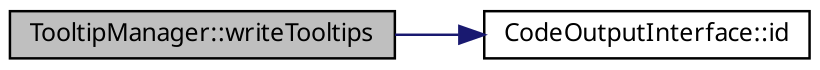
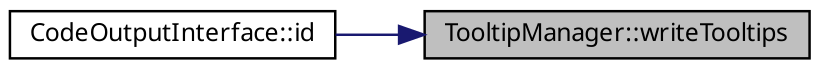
  digraph {
    rankdir=LR
    fontname="Noto Sans"
    node [color=black fontname="Noto Sans" fontsize=10 shape=record style=filled]
    n1 [fillcolor=grey75 fontcolor=black height=0.2 label="TooltipManager::writeTooltips" width=0.4]
    n2 [fillcolor=white height=0.2 label="CodeOutputInterface::id" width=0.4]
-   n1 -> n2 [color=midnightblue fontname="Noto Sans" fontsize=10 labelfontname=Helvetica labelfontsize=10 style=solid]
+   n2 -> n1 [color=midnightblue fontname="Noto Sans" fontsize=10 labelfontname=Helvetica labelfontsize=10 style=solid]
  }
